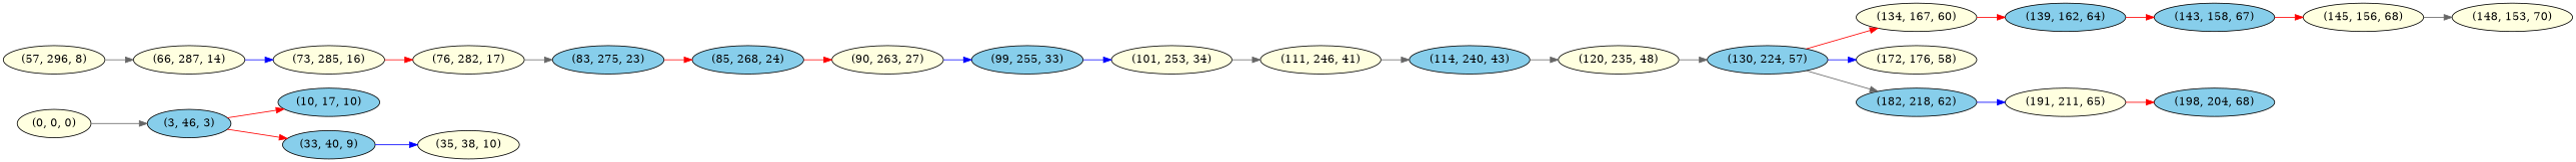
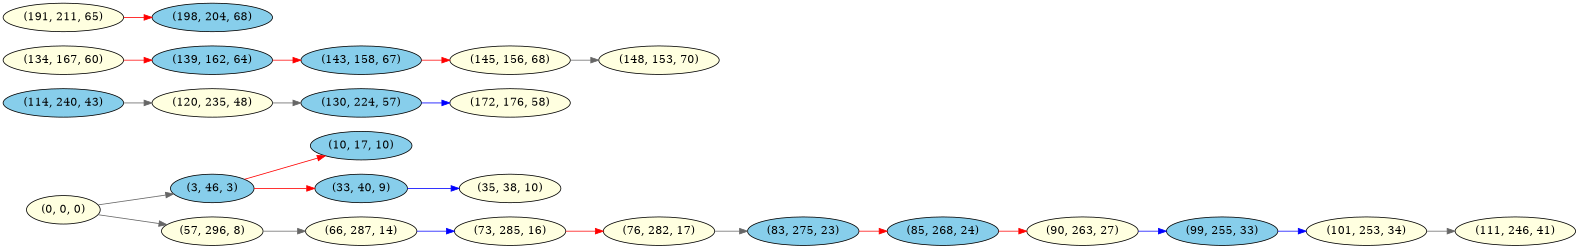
  digraph {
    rankdir=LR
    node [fillcolor=lightyellow style=filled]
    edge [color=red]
    "(3, 46, 3)" [fillcolor=skyblue]
    "(0, 0, 0)"
    "(57, 296, 8)"
    "(10, 17, 10)" [fillcolor=skyblue]
    "(33, 40, 9)" [fillcolor=skyblue]
    "(66, 287, 14)"
    "(35, 38, 10)"
    "(73, 285, 16)"
    "(76, 282, 17)"
    "(83, 275, 23)" [fillcolor=skyblue]
    "(85, 268, 24)" [fillcolor=skyblue]
    "(90, 263, 27)"
    "(99, 255, 33)" [fillcolor=skyblue]
    "(101, 253, 34)"
    "(111, 246, 41)"
    "(114, 240, 43)" [fillcolor=skyblue]
    "(120, 235, 48)"
    "(130, 224, 57)" [fillcolor=skyblue]
    "(134, 167, 60)"
    "(172, 176, 58)"
-   "(182, 218, 62)" [fillcolor=skyblue]
    "(139, 162, 64)" [fillcolor=skyblue]
    "(191, 211, 65)"
    "(143, 158, 67)" [fillcolor=skyblue]
    "(145, 156, 68)"
    "(148, 153, 70)"
    "(198, 204, 68)" [fillcolor=skyblue]
    "(3, 46, 3)" -> "(10, 17, 10)"
    "(3, 46, 3)" -> "(33, 40, 9)"
    "(0, 0, 0)" -> "(3, 46, 3)" [color=gray40]
+   "(0, 0, 0)" -> "(57, 296, 8)" [color=gray40]
    "(57, 296, 8)" -> "(66, 287, 14)" [color=gray40]
    "(33, 40, 9)" -> "(35, 38, 10)" [color=blue]
    "(66, 287, 14)" -> "(73, 285, 16)" [color=blue]
    "(73, 285, 16)" -> "(76, 282, 17)"
    "(76, 282, 17)" -> "(83, 275, 23)" [color=gray40]
    "(83, 275, 23)" -> "(85, 268, 24)"
    "(85, 268, 24)" -> "(90, 263, 27)"
    "(90, 263, 27)" -> "(99, 255, 33)" [color=blue]
    "(99, 255, 33)" -> "(101, 253, 34)" [color=blue]
    "(101, 253, 34)" -> "(111, 246, 41)" [color=gray40]
-   "(111, 246, 41)" -> "(114, 240, 43)" [color=gray40]
    "(114, 240, 43)" -> "(120, 235, 48)" [color=gray40]
    "(120, 235, 48)" -> "(130, 224, 57)" [color=gray40]
-   "(130, 224, 57)" -> "(134, 167, 60)"
    "(130, 224, 57)" -> "(172, 176, 58)" [color=blue]
-   "(130, 224, 57)" -> "(182, 218, 62)" [color=gray40]
    "(134, 167, 60)" -> "(139, 162, 64)"
-   "(182, 218, 62)" -> "(191, 211, 65)" [color=blue]
    "(139, 162, 64)" -> "(143, 158, 67)"
    "(191, 211, 65)" -> "(198, 204, 68)"
    "(143, 158, 67)" -> "(145, 156, 68)"
    "(145, 156, 68)" -> "(148, 153, 70)" [color=gray40]
  }
